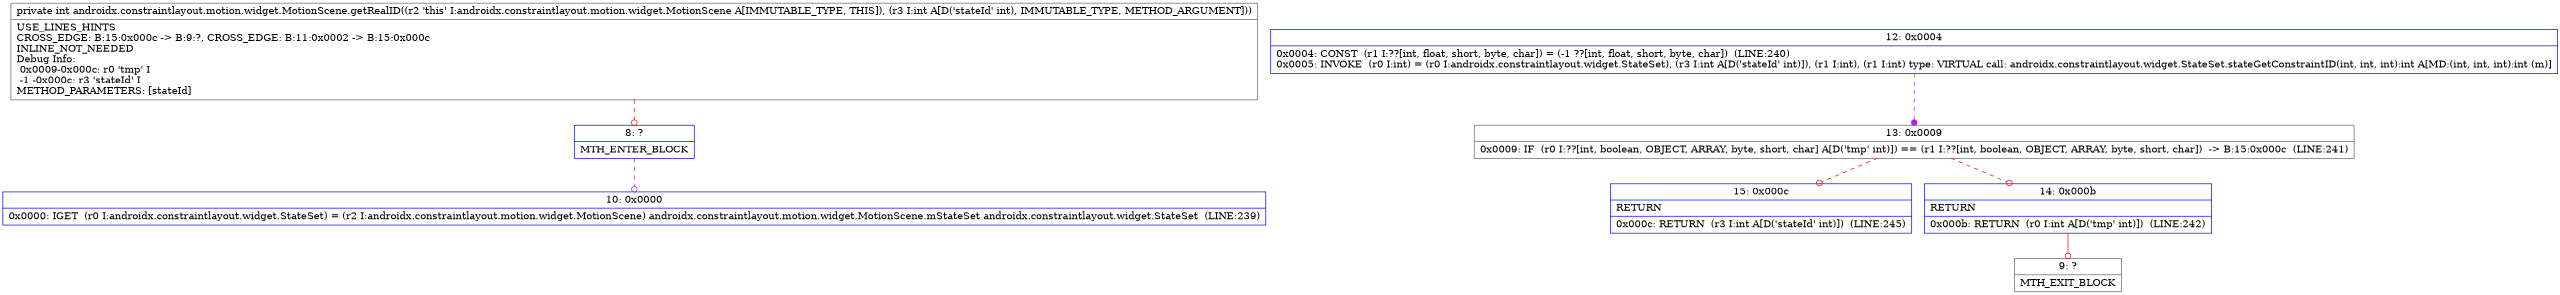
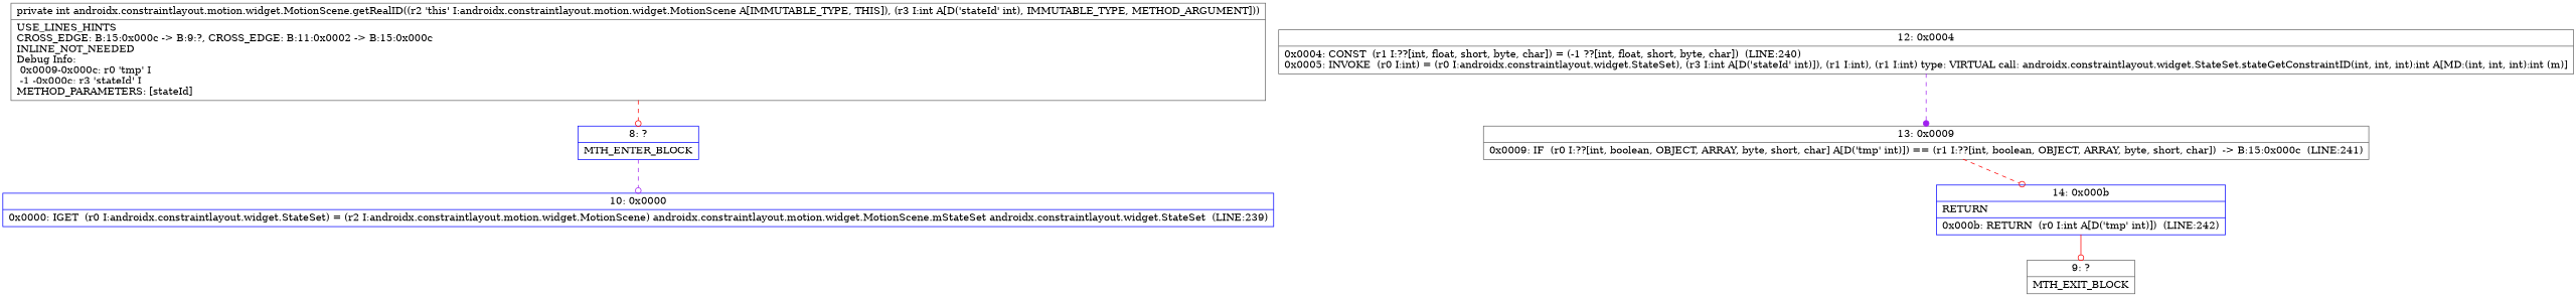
  digraph {
    node [color=blue shape=record]
    edge [arrowhead=odot color=red style=dashed]
    n1 [label="{8\:\ ?|MTH_ENTER_BLOCK\l}"]
    n2 [label="{10\:\ 0x0000|0x0000: IGET  (r0 I:androidx.constraintlayout.widget.StateSet) = (r2 I:androidx.constraintlayout.motion.widget.MotionScene) androidx.constraintlayout.motion.widget.MotionScene.mStateSet androidx.constraintlayout.widget.StateSet  (LINE:239)\l}"]
-   n3 [label="{12\:\ 0x0004|0x0004: CONST  (r1 I:??[int, float, short, byte, char]) = (\-1 ??[int, float, short, byte, char])  (LINE:240)\l0x0005: INVOKE  (r0 I:int) = (r0 I:androidx.constraintlayout.widget.StateSet), (r3 I:int A[D('stateId' int)]), (r1 I:int), (r1 I:int) type: VIRTUAL call: androidx.constraintlayout.widget.StateSet.stateGetConstraintID(int, int, int):int A[MD:(int, int, int):int (m)]\l}"]
+   n3 [color=gray40 label="{12\:\ 0x0004|0x0004: CONST  (r1 I:??[int, float, short, byte, char]) = (\-1 ??[int, float, short, byte, char])  (LINE:240)\l0x0005: INVOKE  (r0 I:int) = (r0 I:androidx.constraintlayout.widget.StateSet), (r3 I:int A[D('stateId' int)]), (r1 I:int), (r1 I:int) type: VIRTUAL call: androidx.constraintlayout.widget.StateSet.stateGetConstraintID(int, int, int):int A[MD:(int, int, int):int (m)]\l}"]
    n4 [color=gray40 label="{13\:\ 0x0009|0x0009: IF  (r0 I:??[int, boolean, OBJECT, ARRAY, byte, short, char] A[D('tmp' int)]) == (r1 I:??[int, boolean, OBJECT, ARRAY, byte, short, char])  \-\> B:15:0x000c  (LINE:241)\l}"]
-   n5 [label="{15\:\ 0x000c|RETURN\l|0x000c: RETURN  (r3 I:int A[D('stateId' int)])  (LINE:245)\l}"]
    n6 [label="{14\:\ 0x000b|RETURN\l|0x000b: RETURN  (r0 I:int A[D('tmp' int)])  (LINE:242)\l}"]
    n7 [color=gray40 label="{9\:\ ?|MTH_EXIT_BLOCK\l}"]
    n8 [color=gray40 label="{private int androidx.constraintlayout.motion.widget.MotionScene.getRealID((r2 'this' I:androidx.constraintlayout.motion.widget.MotionScene A[IMMUTABLE_TYPE, THIS]), (r3 I:int A[D('stateId' int), IMMUTABLE_TYPE, METHOD_ARGUMENT]))  | USE_LINES_HINTS\lCROSS_EDGE: B:15:0x000c \-\> B:9:?, CROSS_EDGE: B:11:0x0002 \-\> B:15:0x000c\lINLINE_NOT_NEEDED\lDebug Info:\l  0x0009\-0x000c: r0 'tmp' I\l  \-1 \-0x000c: r3 'stateId' I\lMETHOD_PARAMETERS: [stateId]\l}"]
    n1 -> n2 [color=purple]
    n3 -> n4 [arrowhead=dot color=purple]
-   n4 -> n5
    n4 -> n6
    n6 -> n7 [style=solid]
    n8 -> n1
  }
